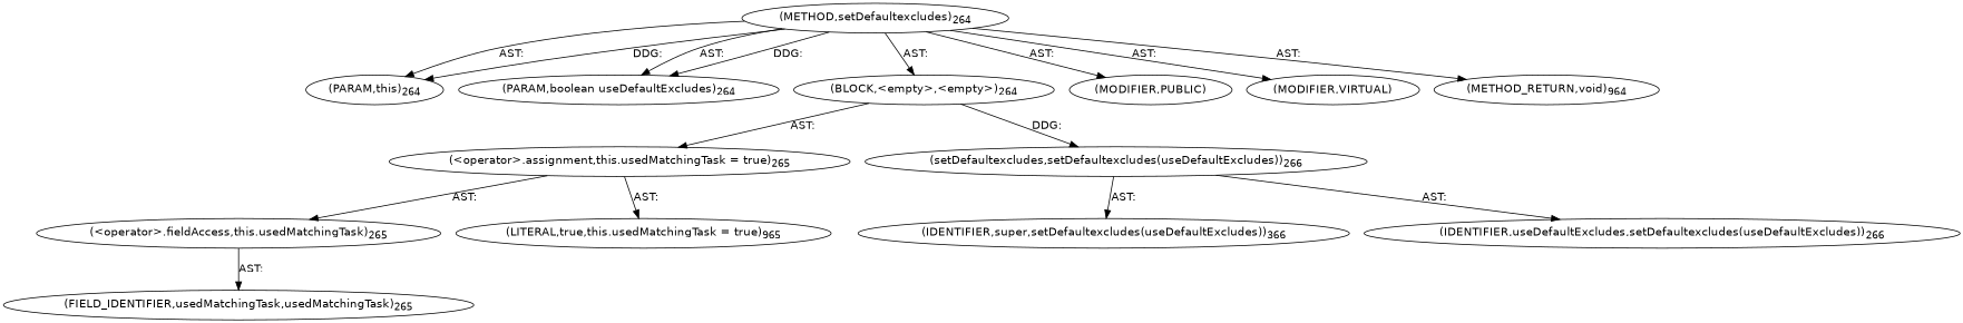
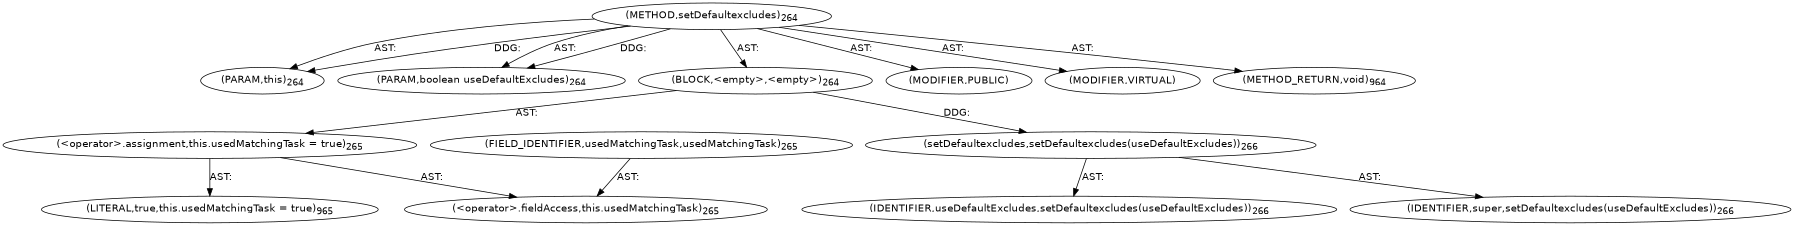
  digraph {
    fontname="DejaVu Sans"
    node [fontname="DejaVu Sans"]
    edge [fontname="DejaVu Sans"]
    n1 [label=<(METHOD,setDefaultexcludes)<SUB>264</SUB>>]
    n2 [label=<(PARAM,this)<SUB>264</SUB>>]
    n3 [label=<(PARAM,boolean useDefaultExcludes)<SUB>264</SUB>>]
    n4 [label=<(BLOCK,&lt;empty&gt;,&lt;empty&gt;)<SUB>264</SUB>>]
    n5 [label=<(MODIFIER,PUBLIC)>]
    n6 [label=<(MODIFIER,VIRTUAL)>]
    n7 [label=<(METHOD_RETURN,void)<SUB>964</SUB>>]
    n8 [label=<(&lt;operator&gt;.assignment,this.usedMatchingTask = true)<SUB>265</SUB>>]
    n9 [label=<(setDefaultexcludes,setDefaultexcludes(useDefaultExcludes))<SUB>266</SUB>>]
    n10 [label=<(&lt;operator&gt;.fieldAccess,this.usedMatchingTask)<SUB>265</SUB>>]
    n11 [label=<(LITERAL,true,this.usedMatchingTask = true)<SUB>965</SUB>>]
-   n12 [label=<(IDENTIFIER,super,setDefaultexcludes(useDefaultExcludes))<SUB>366</SUB>>]
+   n12 [label=<(IDENTIFIER,super,setDefaultexcludes(useDefaultExcludes))<SUB>266</SUB>>]
    n13 [label=<(IDENTIFIER,useDefaultExcludes,setDefaultexcludes(useDefaultExcludes))<SUB>266</SUB>>]
    n14 [label=<(FIELD_IDENTIFIER,usedMatchingTask,usedMatchingTask)<SUB>265</SUB>>]
    n1 -> n2 [label="AST: "]
    n1 -> n2 [label="DDG: "]
    n1 -> n3 [label="AST: "]
    n1 -> n3 [label="DDG: "]
    n1 -> n4 [label="AST: "]
    n1 -> n5 [label="AST: "]
    n1 -> n6 [label="AST: "]
    n1 -> n7 [label="AST: "]
    n4 -> n8 [label="AST: "]
    n4 -> n9 [label="DDG: "]
    n8 -> n10 [label="AST: "]
    n8 -> n11 [label="AST: "]
    n9 -> n12 [label="AST: "]
    n9 -> n13 [label="AST: "]
-   n10 -> n14 [label="AST: "]
+   n14 -> n10 [label="AST: "]
  }
